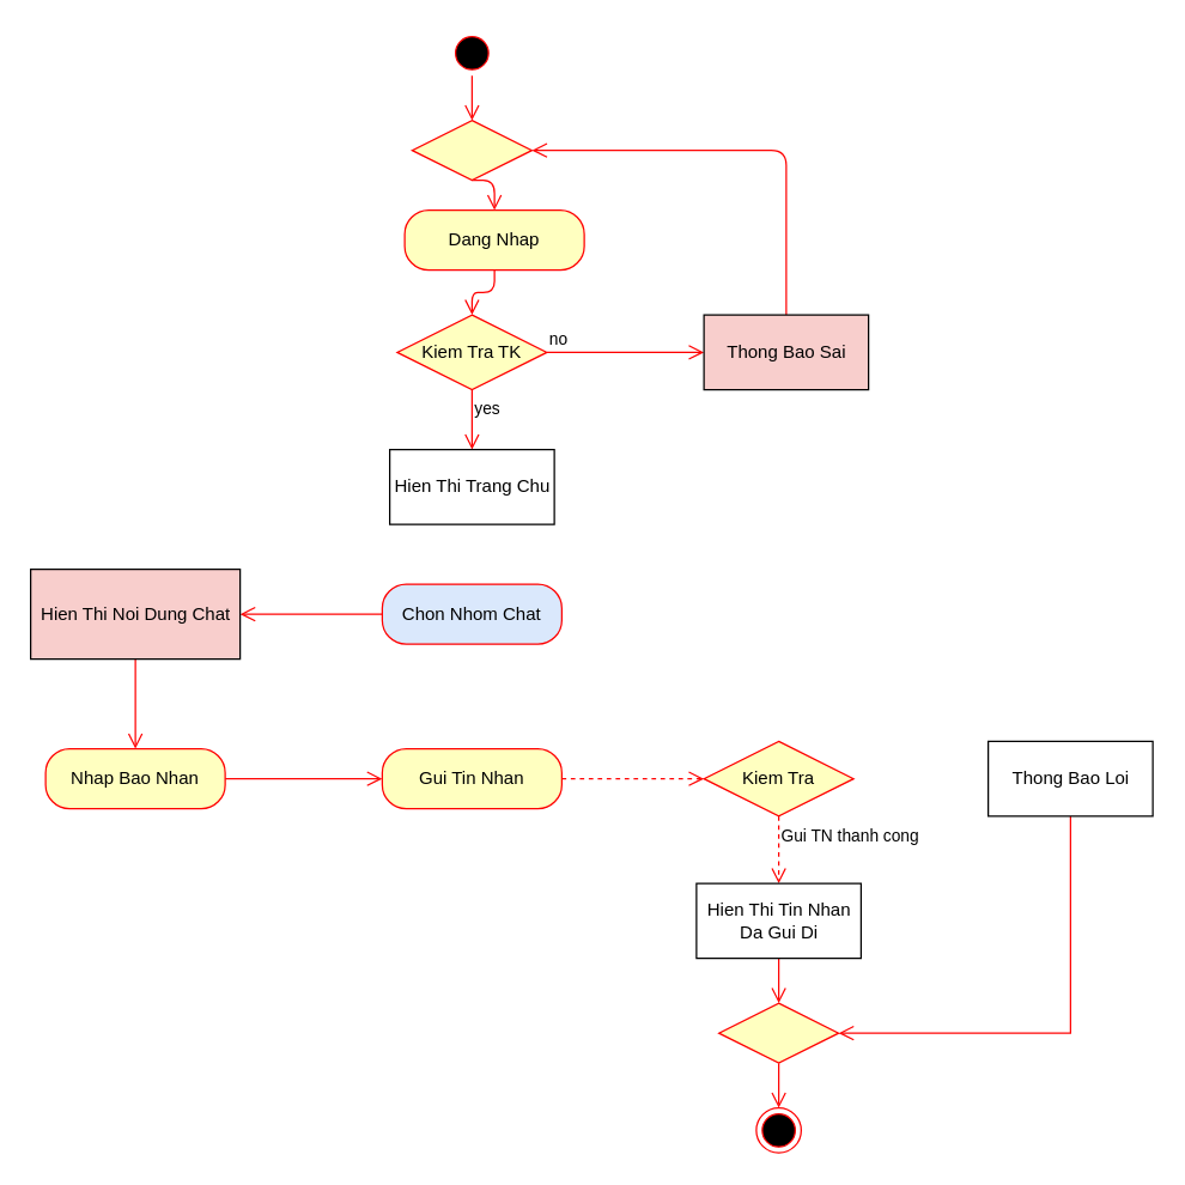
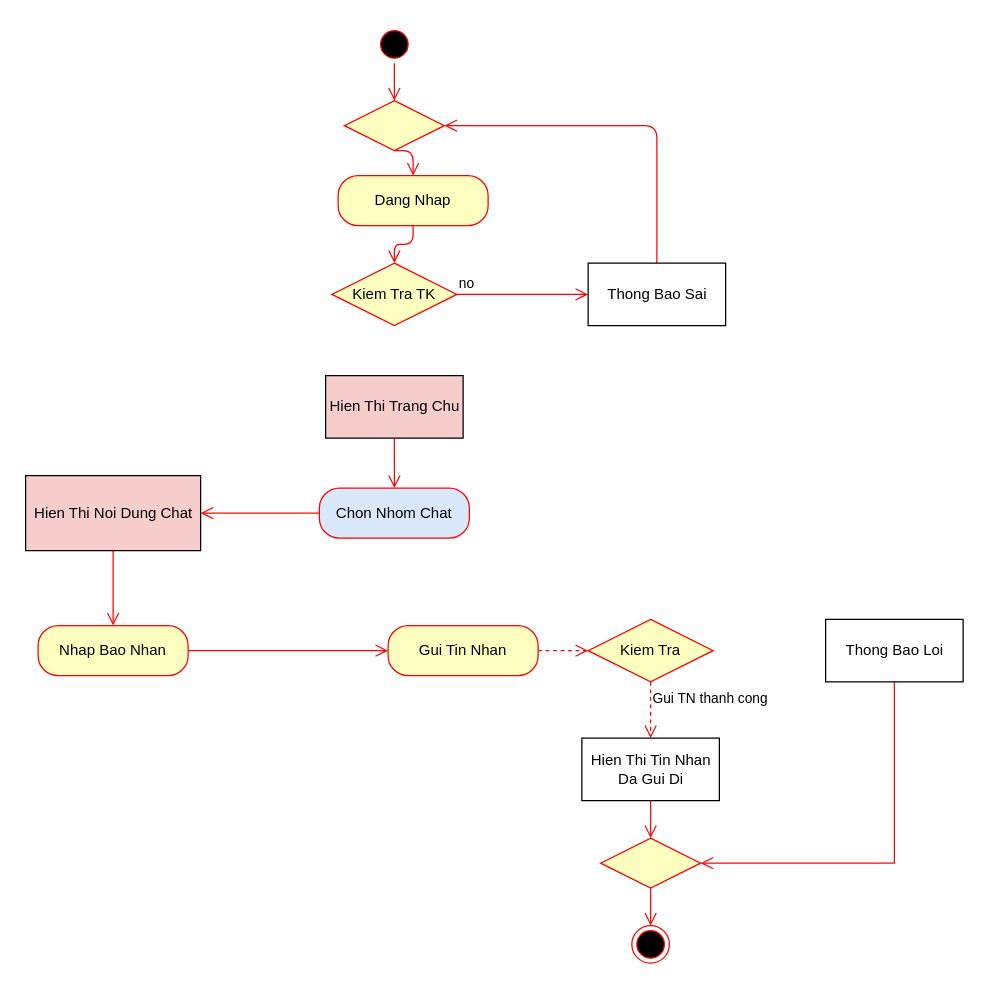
  <mxCell id="0" />
  <mxCell id="1" parent="0" />
  <mxCell id="2" style="edgeStyle=orthogonalEdgeStyle;rounded=1;orthogonalLoop=1;jettySize=auto;html=1;exitX=0.5;exitY=1;exitDx=0;exitDy=0;entryX=0.5;entryY=0;entryDx=0;entryDy=0;endArrow=open;endFill=0;endSize=8;strokeColor=#FF0505;" parent="1" source="3" target="17" edge="1"><mxGeometry relative="1" as="geometry" /></mxCell>
  <mxCell id="3" value="" style="ellipse;html=1;shape=startState;fillColor=#000000;strokeColor=#ff0000;" parent="1" vertex="1"><mxGeometry x="300" y="20" width="30" height="30" as="geometry" /></mxCell>
  <mxCell id="4" value="&lt;div&gt;Dang Nhap&lt;br&gt;&lt;/div&gt;" style="rounded=1;whiteSpace=wrap;html=1;arcSize=40;fontColor=#000000;fillColor=#ffffc0;strokeColor=#ff0000;" parent="1" vertex="1"><mxGeometry x="270" y="140" width="120" height="40" as="geometry" /></mxCell>
  <mxCell id="5" value="" style="edgeStyle=orthogonalEdgeStyle;html=1;verticalAlign=bottom;endArrow=open;endSize=8;strokeColor=#ff0000;entryX=0.5;entryY=0;entryDx=0;entryDy=0;" parent="1" source="4" target="6" edge="1"><mxGeometry relative="1" as="geometry"><mxPoint x="315" y="200" as="targetPoint" /></mxGeometry></mxCell>
  <mxCell id="6" value="Kiem Tra TK" style="rhombus;whiteSpace=wrap;html=1;fillColor=#ffffc0;strokeColor=#ff0000;" parent="1" vertex="1"><mxGeometry x="265" y="210" width="100" height="50" as="geometry" /></mxCell>
  <mxCell id="7" value="no" style="edgeStyle=orthogonalEdgeStyle;html=1;align=left;verticalAlign=bottom;endArrow=open;endSize=8;strokeColor=#ff0000;entryX=0;entryY=0.5;entryDx=0;entryDy=0;" parent="1" source="6" target="10" edge="1"><mxGeometry x="-1" relative="1" as="geometry"><mxPoint x="460" y="240" as="targetPoint" /><Array as="points"><mxPoint x="450" y="235" /><mxPoint x="450" y="235" /></Array></mxGeometry></mxCell>
- <mxCell id="8" value="yes" style="edgeStyle=orthogonalEdgeStyle;html=1;align=left;verticalAlign=top;endArrow=open;endSize=8;strokeColor=#ff0000;entryX=0.5;entryY=0;entryDx=0;entryDy=0;" parent="1" source="6" target="31" edge="1"><mxGeometry x="-1" relative="1" as="geometry"><mxPoint x="315" y="340" as="targetPoint" /><Array as="points" /></mxGeometry></mxCell>
  <mxCell id="9" style="edgeStyle=orthogonalEdgeStyle;rounded=1;orthogonalLoop=1;jettySize=auto;html=1;exitX=0.5;exitY=0;exitDx=0;exitDy=0;entryX=1;entryY=0.5;entryDx=0;entryDy=0;endArrow=open;endFill=0;endSize=8;strokeColor=#FF0505;" parent="1" source="10" target="17" edge="1"><mxGeometry relative="1" as="geometry" /></mxCell>
- <mxCell id="10" value="Thong Bao Sai" style="html=1;fillColor=#f8cecc;" parent="1" vertex="1"><mxGeometry x="470" y="210" width="110" height="50" as="geometry" /></mxCell>
+ <mxCell id="10" value="Thong Bao Sai" style="html=1;" parent="1" vertex="1"><mxGeometry x="470" y="210" width="110" height="50" as="geometry" /></mxCell>
  <mxCell id="11" value="" style="ellipse;html=1;shape=endState;fillColor=#000000;strokeColor=#ff0000;" parent="1" vertex="1"><mxGeometry x="505" y="740" width="30" height="30" as="geometry" /></mxCell>
  <mxCell id="12" style="edgeStyle=orthogonalEdgeStyle;rounded=0;orthogonalLoop=1;jettySize=auto;html=1;exitX=0;exitY=0.5;exitDx=0;exitDy=0;entryX=1;entryY=0.5;entryDx=0;entryDy=0;endArrow=open;endFill=0;endSize=8;strokeColor=#FF0505;" parent="1" source="13" target="15" edge="1"><mxGeometry relative="1" as="geometry" /></mxCell>
  <mxCell id="13" value="Chon Nhom Chat" style="rounded=1;whiteSpace=wrap;html=1;arcSize=40;fontColor=#000000;fillColor=#dae8fc;strokeColor=#ff0000;" parent="1" vertex="1"><mxGeometry x="255" y="390" width="120" height="40" as="geometry" /></mxCell>
  <mxCell id="14" style="edgeStyle=orthogonalEdgeStyle;rounded=0;orthogonalLoop=1;jettySize=auto;html=1;exitX=0.5;exitY=1;exitDx=0;exitDy=0;endArrow=open;endFill=0;endSize=8;strokeColor=#FF0505;" parent="1" source="15" target="19" edge="1"><mxGeometry relative="1" as="geometry" /></mxCell>
  <mxCell id="15" value="Hien Thi Noi Dung Chat" style="html=1;fillColor=#f8cecc;" parent="1" vertex="1"><mxGeometry x="20" y="380" width="140" height="60" as="geometry" /></mxCell>
  <mxCell id="16" style="edgeStyle=orthogonalEdgeStyle;rounded=1;orthogonalLoop=1;jettySize=auto;html=1;exitX=0.5;exitY=1;exitDx=0;exitDy=0;entryX=0.5;entryY=0;entryDx=0;entryDy=0;endArrow=open;endFill=0;endSize=8;strokeColor=#FF0505;" parent="1" source="17" target="4" edge="1"><mxGeometry relative="1" as="geometry" /></mxCell>
  <mxCell id="17" value="" style="rhombus;whiteSpace=wrap;html=1;fillColor=#ffffc0;strokeColor=#ff0000;" parent="1" vertex="1"><mxGeometry x="275" y="80" width="80" height="40" as="geometry" /></mxCell>
  <mxCell id="18" style="edgeStyle=orthogonalEdgeStyle;rounded=0;orthogonalLoop=1;jettySize=auto;html=1;exitX=1;exitY=0.5;exitDx=0;exitDy=0;entryX=0;entryY=0.5;entryDx=0;entryDy=0;endArrow=open;endFill=0;endSize=8;strokeColor=#FF0505;" parent="1" source="19" target="21" edge="1"><mxGeometry relative="1" as="geometry" /></mxCell>
  <mxCell id="19" value="Nhap Bao Nhan" style="rounded=1;whiteSpace=wrap;html=1;arcSize=40;fontColor=#000000;fillColor=#ffffc0;strokeColor=#ff0000;" parent="1" vertex="1"><mxGeometry x="30" y="500" width="120" height="40" as="geometry" /></mxCell>
  <mxCell id="20" style="edgeStyle=orthogonalEdgeStyle;rounded=0;orthogonalLoop=1;jettySize=auto;html=1;exitX=1;exitY=0.5;exitDx=0;exitDy=0;entryX=0;entryY=0.5;entryDx=0;entryDy=0;endArrow=open;endFill=0;endSize=8;strokeColor=#FF0505;dashed=1;" parent="1" source="21" target="22" edge="1"><mxGeometry relative="1" as="geometry" /></mxCell>
- <mxCell id="21" value="Gui Tin Nhan" style="rounded=1;whiteSpace=wrap;html=1;arcSize=40;fontColor=#000000;fillColor=#ffffc0;strokeColor=#ff0000;" parent="1" vertex="1"><mxGeometry x="255" y="500" width="120" height="40" as="geometry" /></mxCell>
+ <mxCell id="21" value="Gui Tin Nhan" style="rounded=1;whiteSpace=wrap;html=1;arcSize=40;fontColor=#000000;fillColor=#ffffc0;strokeColor=#ff0000;" parent="1" vertex="1"><mxGeometry x="310" y="500" width="120" height="40" as="geometry" /></mxCell>
  <mxCell id="22" value="Kiem Tra" style="rhombus;whiteSpace=wrap;html=1;fillColor=#ffffc0;strokeColor=#ff0000;" parent="1" vertex="1"><mxGeometry x="470" y="495" width="100" height="50" as="geometry" /></mxCell>
  <mxCell id="23" value="Gui TN thanh cong" style="edgeStyle=orthogonalEdgeStyle;html=1;align=left;verticalAlign=top;endArrow=open;endSize=8;strokeColor=#ff0000;entryX=0.5;entryY=0;entryDx=0;entryDy=0;dashed=1;" parent="1" source="22" target="25" edge="1"><mxGeometry x="-1" relative="1" as="geometry"><mxPoint x="520" y="590" as="targetPoint" /></mxGeometry></mxCell>
  <mxCell id="24" style="edgeStyle=orthogonalEdgeStyle;rounded=0;orthogonalLoop=1;jettySize=auto;html=1;exitX=0.5;exitY=1;exitDx=0;exitDy=0;entryX=0.5;entryY=0;entryDx=0;entryDy=0;endArrow=open;endFill=0;endSize=8;strokeColor=#FF0505;" parent="1" source="25" target="29" edge="1"><mxGeometry relative="1" as="geometry" /></mxCell>
  <mxCell id="25" value="&lt;div&gt;Hien Thi Tin Nhan&lt;/div&gt;&lt;div&gt;Da Gui Di&lt;br&gt;&lt;/div&gt;" style="html=1;" parent="1" vertex="1"><mxGeometry x="465" y="590" width="110" height="50" as="geometry" /></mxCell>
  <mxCell id="26" style="edgeStyle=orthogonalEdgeStyle;rounded=0;orthogonalLoop=1;jettySize=auto;html=1;exitX=0.5;exitY=1;exitDx=0;exitDy=0;entryX=1;entryY=0.5;entryDx=0;entryDy=0;endArrow=open;endFill=0;endSize=8;strokeColor=#FF0505;" parent="1" source="27" target="29" edge="1"><mxGeometry relative="1" as="geometry" /></mxCell>
  <mxCell id="27" value="Thong Bao Loi" style="html=1;" parent="1" vertex="1"><mxGeometry x="660" y="495" width="110" height="50" as="geometry" /></mxCell>
  <mxCell id="28" style="edgeStyle=orthogonalEdgeStyle;rounded=0;orthogonalLoop=1;jettySize=auto;html=1;exitX=0.5;exitY=1;exitDx=0;exitDy=0;endArrow=open;endFill=0;endSize=8;strokeColor=#FF0505;" parent="1" source="29" target="11" edge="1"><mxGeometry relative="1" as="geometry" /></mxCell>
  <mxCell id="29" value="" style="rhombus;whiteSpace=wrap;html=1;fillColor=#ffffc0;strokeColor=#ff0000;" parent="1" vertex="1"><mxGeometry x="480" y="670" width="80" height="40" as="geometry" /></mxCell>
- <mxCell id="31" value="Hien Thi Trang Chu" style="html=1;" vertex="1" parent="1"><mxGeometry x="260" y="300" width="110" height="50" as="geometry" /></mxCell>
+ <mxCell id="30" style="edgeStyle=orthogonalEdgeStyle;rounded=0;orthogonalLoop=1;jettySize=auto;html=1;exitX=0.5;exitY=1;exitDx=0;exitDy=0;entryX=0.5;entryY=0;entryDx=0;entryDy=0;endSize=8;endArrow=open;endFill=0;strokeColor=#FF0505;" edge="1" parent="1" source="31" target="13"><mxGeometry relative="1" as="geometry" /></mxCell>
+ <mxCell id="31" value="Hien Thi Trang Chu" style="html=1;fillColor=#f8cecc;" vertex="1" parent="1"><mxGeometry x="260" y="300" width="110" height="50" as="geometry" /></mxCell>
